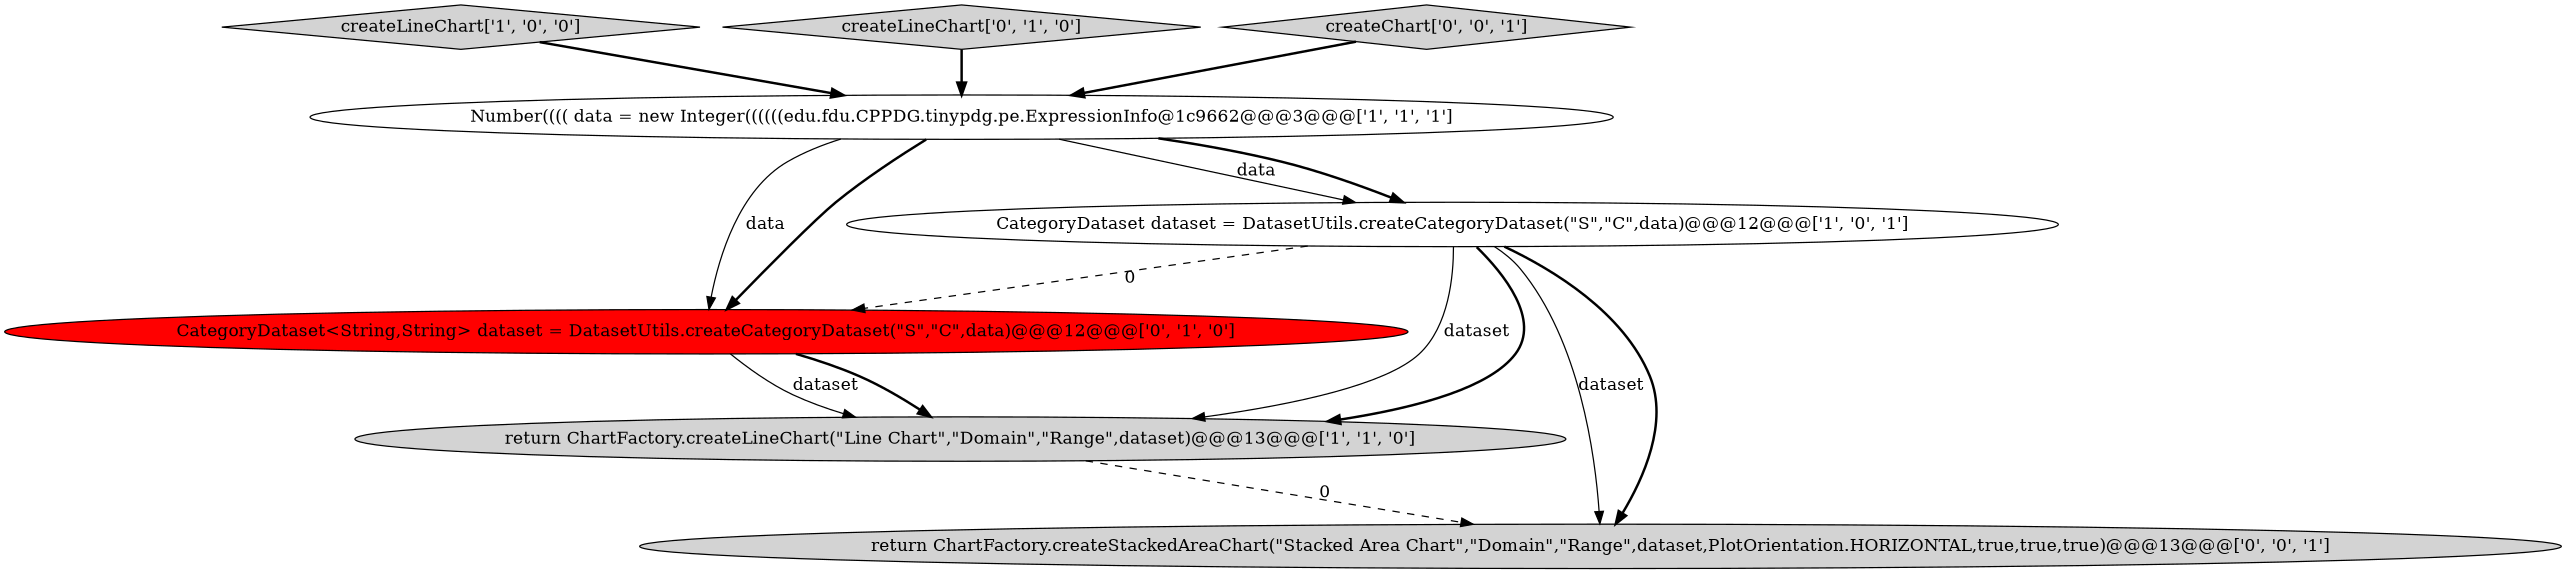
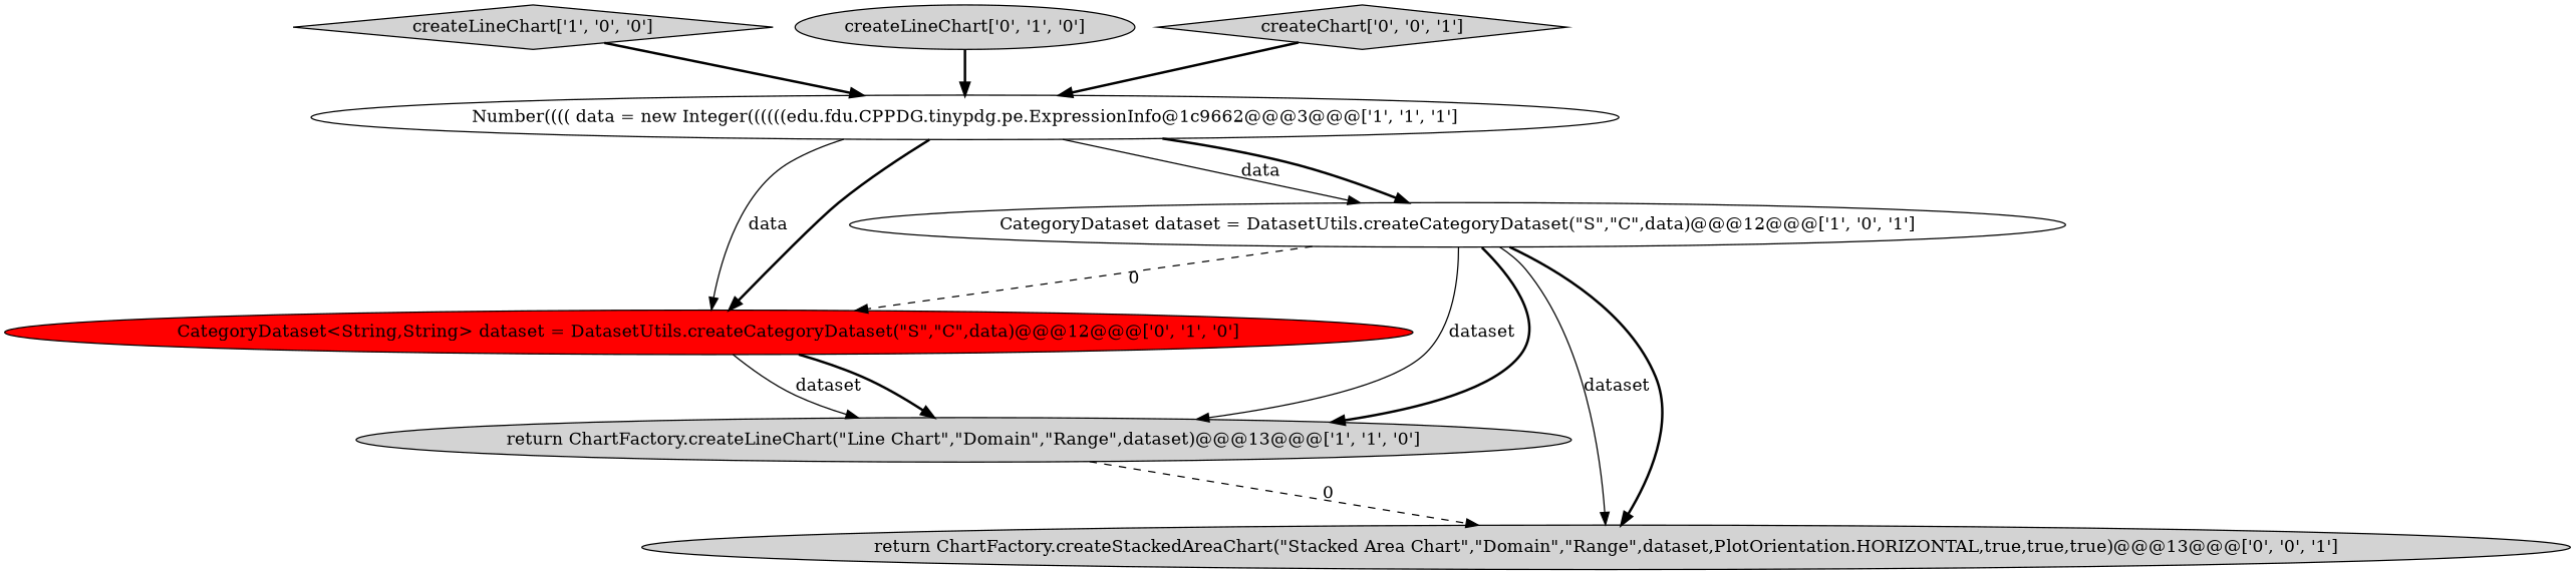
  digraph {
    node [fillcolor=lightgray shape=ellipse style=filled]
    edge [style=bold]
    n1 [fillcolor=white label="Number(((( data = new Integer((((((edu.fdu.CPPDG.tinypdg.pe.ExpressionInfo@1c9662@@@3@@@['1', '1', '1']"]
    n2 [fillcolor=red label="CategoryDataset<String,String> dataset = DatasetUtils.createCategoryDataset(\"S\",\"C\",data)@@@12@@@['0', '1', '0']"]
    n3 [fillcolor=white label="CategoryDataset dataset = DatasetUtils.createCategoryDataset(\"S\",\"C\",data)@@@12@@@['1', '0', '1']"]
    n4 [label="createLineChart['1', '0', '0']" shape=diamond]
    n5 [label="return ChartFactory.createLineChart(\"Line Chart\",\"Domain\",\"Range\",dataset)@@@13@@@['1', '1', '0']"]
    n6 [label="return ChartFactory.createStackedAreaChart(\"Stacked Area Chart\",\"Domain\",\"Range\",dataset,PlotOrientation.HORIZONTAL,true,true,true)@@@13@@@['0', '0', '1']"]
-   n7 [label="createLineChart['0', '1', '0']" shape=diamond]
+   n7 [label="createLineChart['0', '1', '0']"]
    n8 [label="createChart['0', '0', '1']" shape=diamond]
    n1 -> n2 [label=data style=solid]
    n1 -> n2
    n1 -> n3 [label=data style=solid]
    n1 -> n3
    n2 -> n5 [label=dataset style=solid]
    n2 -> n5
    n3 -> n2 [label=0 style=dashed]
    n3 -> n5 [label=dataset style=solid]
    n3 -> n5
    n3 -> n6 [label=dataset style=solid]
    n3 -> n6
    n4 -> n1
    n5 -> n6 [label=0 style=dashed]
    n7 -> n1
    n8 -> n1
  }
